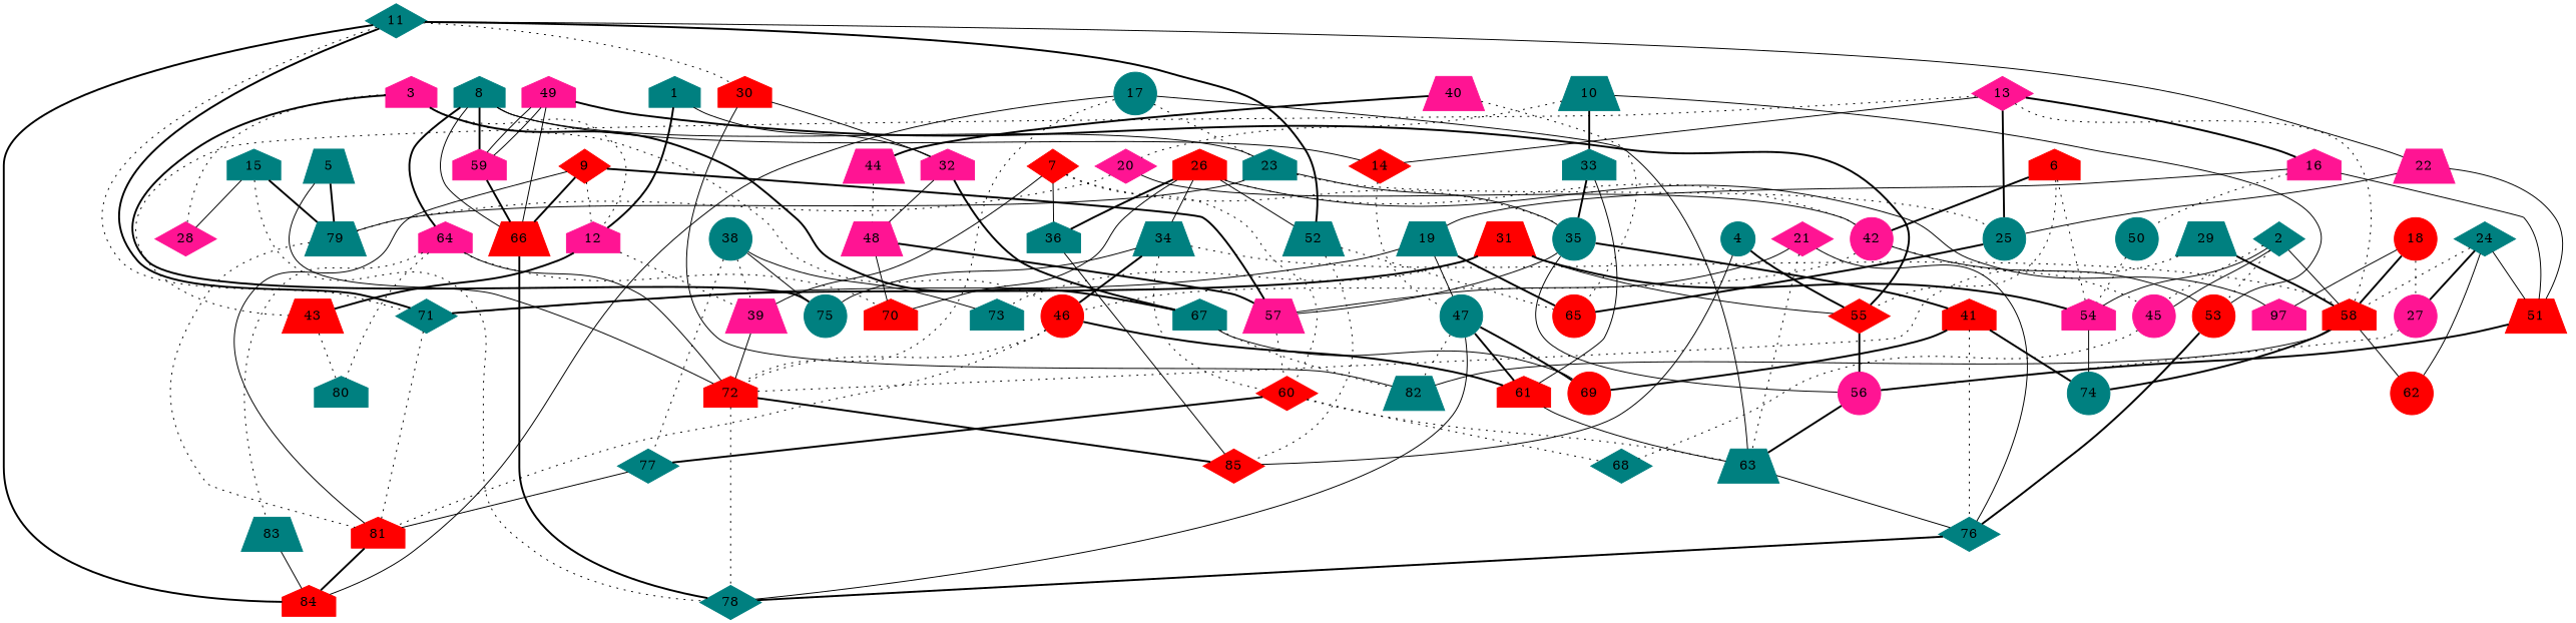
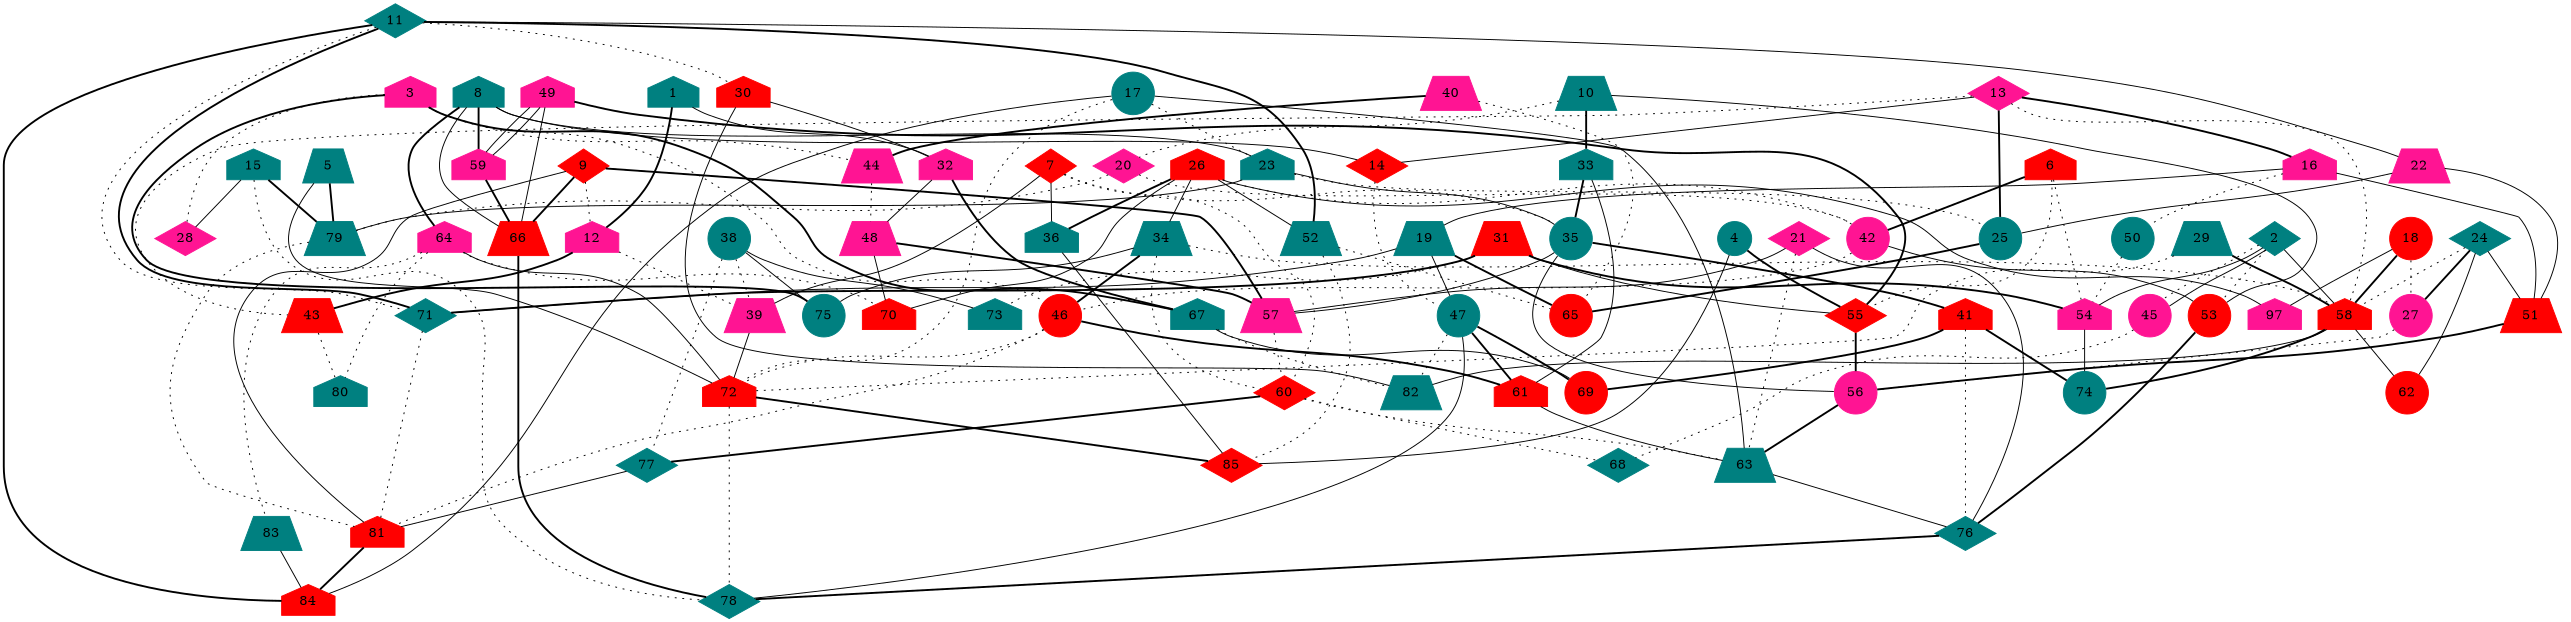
  graph {
    node [color=teal shape=house style=filled]
    edge [style=solid]
    12 [color=deeppink]
    1
    32 [color=deeppink]
    39 [color=deeppink shape=trapezium]
    43 [color=red shape=trapezium]
    67
    48 [color=deeppink shape=trapezium]
    2 [shape=diamond]
    45 [color=deeppink shape=circle]
    53 [color=red shape=circle]
    54 [color=deeppink]
    58 [color=red]
    68 [shape=diamond]
    76 [shape=diamond]
    74 [shape=circle]
    62 [color=red shape=circle]
    82 [shape=trapezium]
    3 [color=deeppink]
    28 [color=deeppink shape=diamond]
    44 [color=deeppink shape=trapezium]
    46 [color=red shape=circle]
    75 [shape=circle]
    72 [color=red]
    81 [color=red]
    61 [color=red]
    69 [color=red shape=circle]
    4 [shape=circle]
    55 [color=red shape=diamond]
    85 [color=red shape=diamond]
    56 [color=deeppink shape=circle]
    5 [shape=trapezium]
    79 [shape=trapezium]
    78 [shape=diamond]
    6 [color=red]
    42 [color=deeppink shape=circle]
    7 [color=red shape=diamond]
    35 [shape=circle]
    36
    60 [color=red shape=diamond]
    57 [color=deeppink shape=trapezium]
    41 [color=red]
    63 [shape=trapezium]
    77 [shape=diamond]
    14 [color=red shape=diamond]
    8
    23
    59 [color=deeppink]
    64 [color=deeppink]
    66 [color=red shape=trapezium]
    47 [shape=circle]
    25 [shape=circle]
    70 [color=red]
    80
    83 [shape=trapezium]
    9 [color=red shape=diamond]
    84 [color=red]
    10 [shape=trapezium]
    20 [color=deeppink shape=diamond]
    33
    11 [shape=diamond]
    22 [color=deeppink shape=trapezium]
    30 [color=red]
    52 [shape=trapezium]
    71 [shape=diamond]
    51 [color=red shape=trapezium]
    65 [color=red shape=circle]
    13 [color=deeppink shape=diamond]
    16 [color=deeppink]
    19 [shape=trapezium]
    50 [shape=circle]
    15
    17 [shape=circle]
    18 [color=red shape=circle]
    27 [color=deeppink shape=circle]
    n75 [color=deeppink label=97]
    21 [color=deeppink shape=diamond]
    24 [shape=diamond]
    26 [color=red]
    34 [shape=trapezium]
    29 [shape=trapezium]
    31 [color=red shape=trapezium]
    73
    38 [shape=circle]
    40 [color=deeppink shape=trapezium]
    49 [color=deeppink]
    12 -- 39 [style=dotted]
    12 -- 43 [style=bold]
    1 -- 12 [style=bold]
    1 -- 32
    32 -- 67 [style=bold]
    32 -- 48
    39 -- 72
    43 -- 80 [style=dotted]
    67 -- 82 [style=dotted]
    67 -- 69
    48 -- 57 [style=bold]
    48 -- 70
    2 -- 45 [style=dotted]
    2 -- 45
    2 -- 53 [style=dotted]
    2 -- 54
    2 -- 58
    45 -- 68 [style=dotted]
    53 -- 76 [style=bold]
    54 -- 74
    58 -- 74 [style=bold]
    58 -- 62
    58 -- 82
    76 -- 78 [style=bold]
    3 -- 67 [style=bold]
    3 -- 28 [style=dotted]
-   3 -- 12 [style=dotted]
+   3 -- 44 [style=dotted]
    3 -- 46 [style=dotted]
    3 -- 75 [style=bold]
    44 -- 48 [style=dotted]
    46 -- 72 [style=dotted]
    46 -- 81 [style=dotted]
    46 -- 61 [style=bold]
    72 -- 85 [style=bold]
    72 -- 78 [style=dotted]
    81 -- 84 [style=bold]
    61 -- 63
    4 -- 55 [style=bold]
    4 -- 85
    55 -- 56 [style=bold]
    56 -- 63 [style=bold]
    5 -- 72
    5 -- 79 [style=bold]
    79 -- 81 [style=dotted]
    6 -- 54 [style=dotted]
    6 -- 55 [style=dotted]
    6 -- 42 [style=bold]
-   42 -- 45 [style=dotted]
    42 -- 53
    42 -- 46 [style=dotted]
    7 -- 39
    7 -- 35 [style=dotted]
    7 -- 36
    7 -- 60 [style=dotted]
    35 -- 56
    35 -- 57
    35 -- 41 [style=bold]
    36 -- 85
    60 -- 68 [style=dotted]
    60 -- 63 [style=dotted]
    60 -- 77 [style=bold]
    57 -- 60 [style=dotted]
    41 -- 76 [style=dotted]
    41 -- 74 [style=bold]
    41 -- 69 [style=bold]
    63 -- 76
    77 -- 81
    14 -- 47 [style=dotted]
    8 -- 14
    8 -- 23
    8 -- 59 [style=bold]
    8 -- 64 [style=bold]
    8 -- 66
    23 -- 79
    23 -- 35
    23 -- 25 [style=dotted]
    59 -- 66 [style=bold]
    64 -- 72
    64 -- 70 [style=dotted]
    64 -- 80 [style=dotted]
    64 -- 83 [style=dotted]
    66 -- 78 [style=bold]
    47 -- 82 [style=dotted]
    47 -- 61 [style=bold]
    47 -- 69 [style=bold]
    47 -- 78
    25 -- 65 [style=bold]
    83 -- 84
    9 -- 12 [style=dotted]
    9 -- 81
    9 -- 57 [style=bold]
    9 -- 66 [style=bold]
    10 -- 53
    10 -- 20 [style=dotted]
    10 -- 33 [style=bold]
    20 -- 79 [style=dotted]
-   20 -- 42
+   20 -- 42 [style=dotted]
    33 -- 61
    33 -- 35 [style=bold]
    11 -- 84 [style=bold]
    11 -- 22
    11 -- 30 [style=dotted]
    11 -- 52 [style=bold]
    11 -- 71 [style=dotted]
    11 -- 71 [style=bold]
    22 -- 25
    22 -- 51
    30 -- 32
    30 -- 82
    52 -- 85 [style=dotted]
    52 -- 65 [style=dotted]
    71 -- 81 [style=dotted]
    51 -- 56 [style=bold]
    13 -- 43 [style=dotted]
    13 -- 58 [style=dotted]
    13 -- 14
    13 -- 25 [style=bold]
    13 -- 16 [style=bold]
    16 -- 51
    16 -- 19
    16 -- 50 [style=dotted]
    19 -- 47
    19 -- 71
    19 -- 65 [style=bold]
    50 -- 54 [style=dotted]
    15 -- 28
    15 -- 79 [style=bold]
    15 -- 78 [style=dotted]
    17 -- 72 [style=dotted]
    17 -- 63
    17 -- 23 [style=dotted]
    17 -- 84
    18 -- 58 [style=bold]
    18 -- 27 [style=dotted]
    18 -- n75
    27 -- 56 [style=dotted]
    21 -- 76
    21 -- 57
    21 -- 63 [style=dotted]
    24 -- 58 [style=dotted]
    24 -- 62
    24 -- 51
    24 -- 27 [style=bold]
    26 -- 42 [style=dotted]
    26 -- 36 [style=bold]
    26 -- 70
    26 -- 52
    26 -- n75
    26 -- 34
    34 -- 58 [style=dotted]
    34 -- 46 [style=bold]
    34 -- 75
    34 -- 60 [style=dotted]
    29 -- 58 [style=bold]
    29 -- 72 [style=dotted]
    31 -- 54 [style=bold]
    31 -- 55
    31 -- 71 [style=bold]
    31 -- 73 [style=dotted]
    38 -- 39 [style=dotted]
    38 -- 75
    38 -- 77 [style=dotted]
    38 -- 73
    40 -- 44 [style=bold]
    40 -- 65 [style=dotted]
    49 -- 55 [style=bold]
    49 -- 59
    49 -- 59
    49 -- 66
  }
